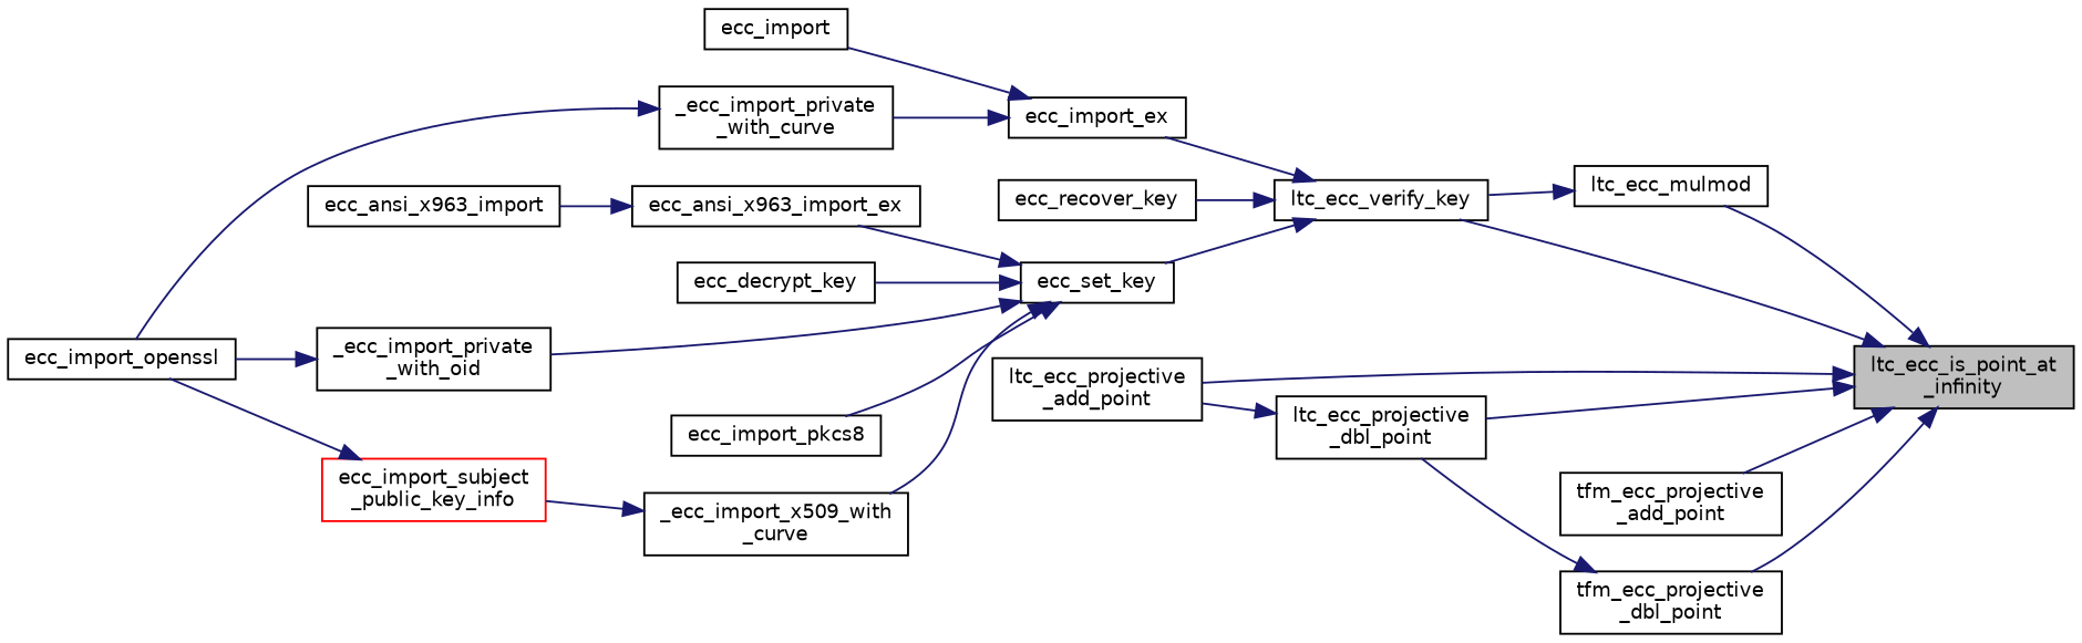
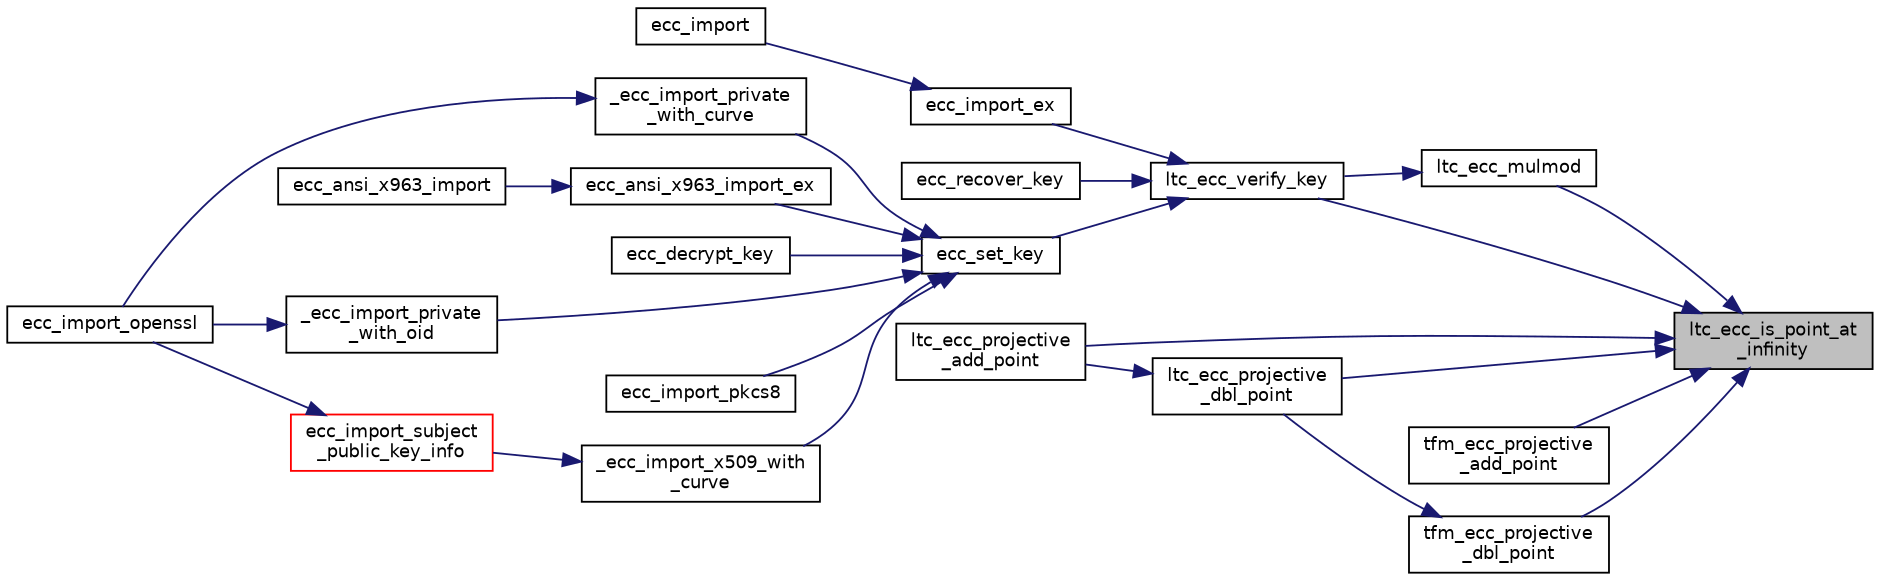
  digraph {
    rankdir=RL
    node [color=black fillcolor=white fontname=Helvetica fontsize=10 shape=record style=filled]
    edge [color=midnightblue dir=back fontname=Helvetica fontsize=10 labelfontname=Helvetica labelfontsize=10 style=solid]
    n1 [fillcolor=grey75 fontcolor=black height=0.2 label="ltc_ecc_is_point_at\l_infinity" width=0.4]
    n2 [height=0.2 label=ltc_ecc_mulmod width=0.4]
    n3 [height=0.2 label=ltc_ecc_verify_key width=0.4]
    n4 [height=0.2 label="ltc_ecc_projective\l_add_point" width=0.4]
    n5 [height=0.2 label="ltc_ecc_projective\l_dbl_point" width=0.4]
    n6 [height=0.2 label="tfm_ecc_projective\l_add_point" width=0.4]
    n7 [height=0.2 label="tfm_ecc_projective\l_dbl_point" width=0.4]
    n8 [height=0.2 label=ecc_import_ex width=0.4]
    n9 [height=0.2 label=ecc_recover_key width=0.4]
    n10 [height=0.2 label=ecc_set_key width=0.4]
    n11 [height=0.2 label=ecc_import width=0.4]
    n12 [height=0.2 label=ecc_ansi_x963_import_ex width=0.4]
    n13 [height=0.2 label=ecc_decrypt_key width=0.4]
    n14 [height=0.2 label="_ecc_import_private\l_with_oid" width=0.4]
    n15 [height=0.2 label="_ecc_import_private\l_with_curve" width=0.4]
    n16 [height=0.2 label=ecc_import_pkcs8 width=0.4]
    n17 [height=0.2 label="_ecc_import_x509_with\l_curve" width=0.4]
    n18 [height=0.2 label=ecc_ansi_x963_import width=0.4]
    n19 [height=0.2 label=ecc_import_openssl width=0.4]
    n20 [color=red height=0.2 label="ecc_import_subject\l_public_key_info" width=0.4]
    n1 -> n2
    n1 -> n3
    n1 -> n4
    n1 -> n5
    n1 -> n6
    n1 -> n7
    n2 -> n3
    n3 -> n8
    n3 -> n9
    n3 -> n10
    n5 -> n4
    n7 -> n5
    n8 -> n11
    n10 -> n12
    n10 -> n13
    n10 -> n14
-   n8 -> n15
+   n10 -> n15
    n10 -> n16
    n10 -> n17
    n12 -> n18
    n14 -> n19
    n15 -> n19
    n17 -> n20
    n20 -> n19
  }
